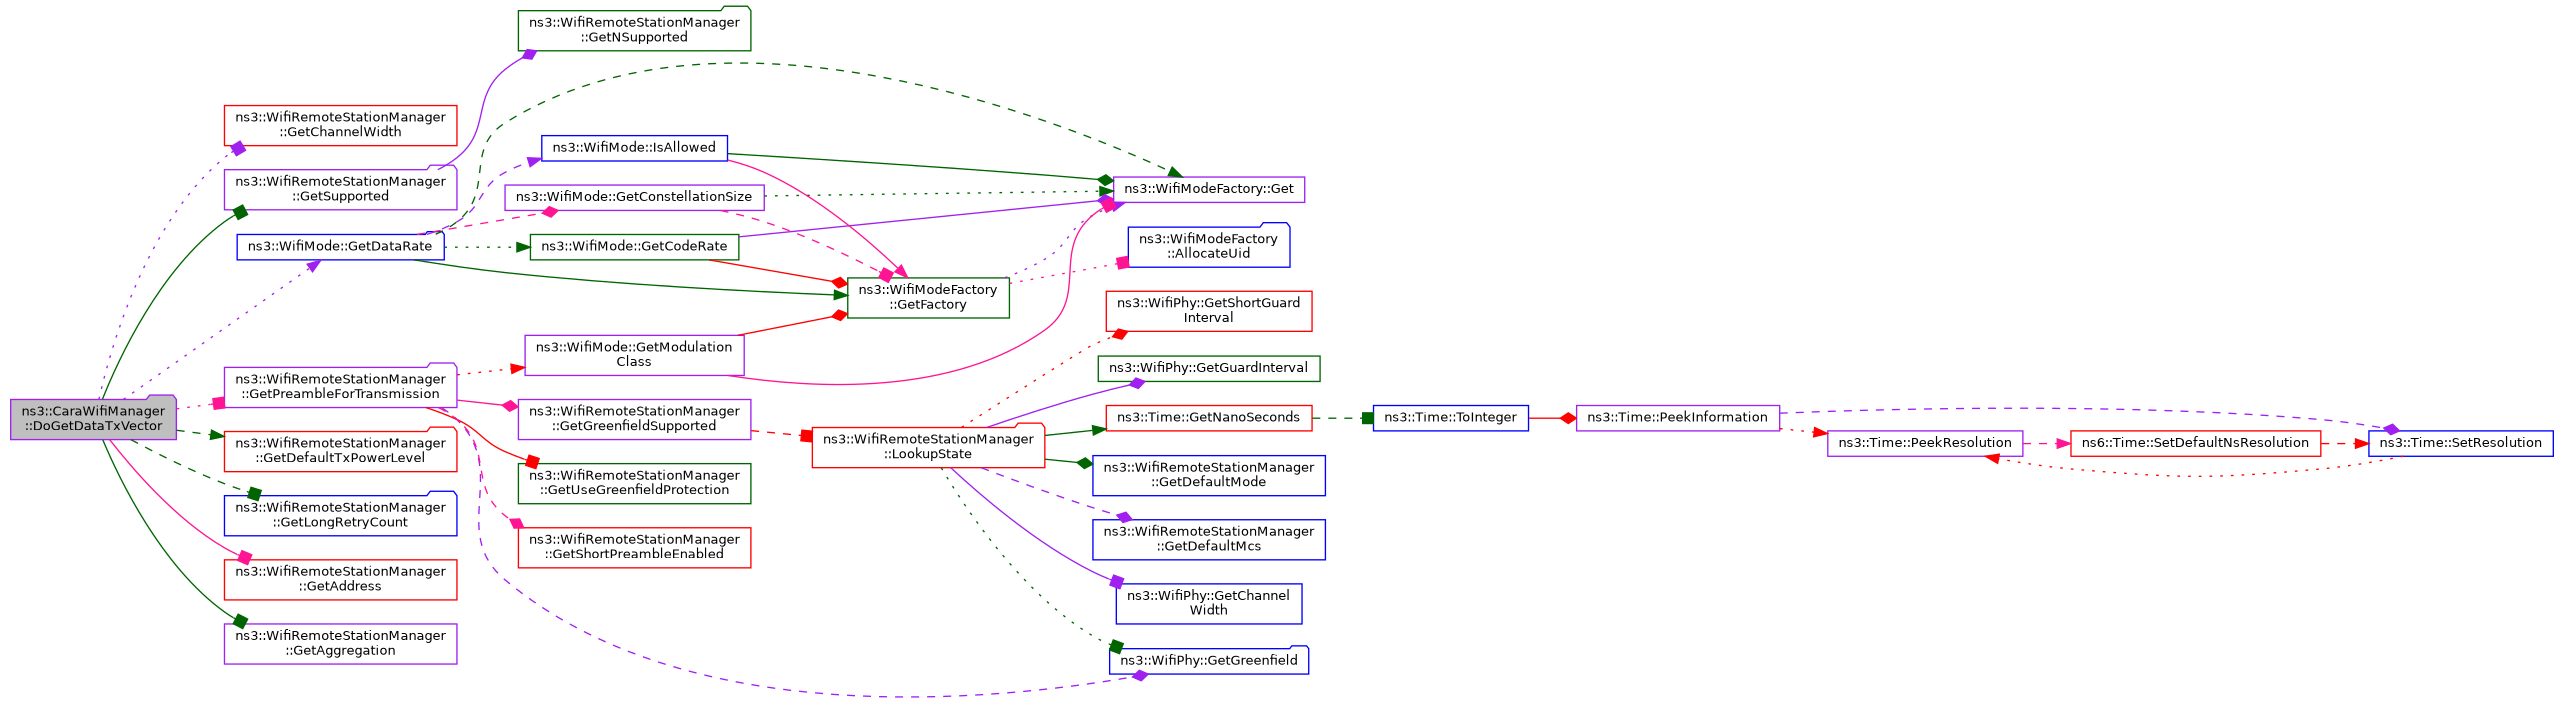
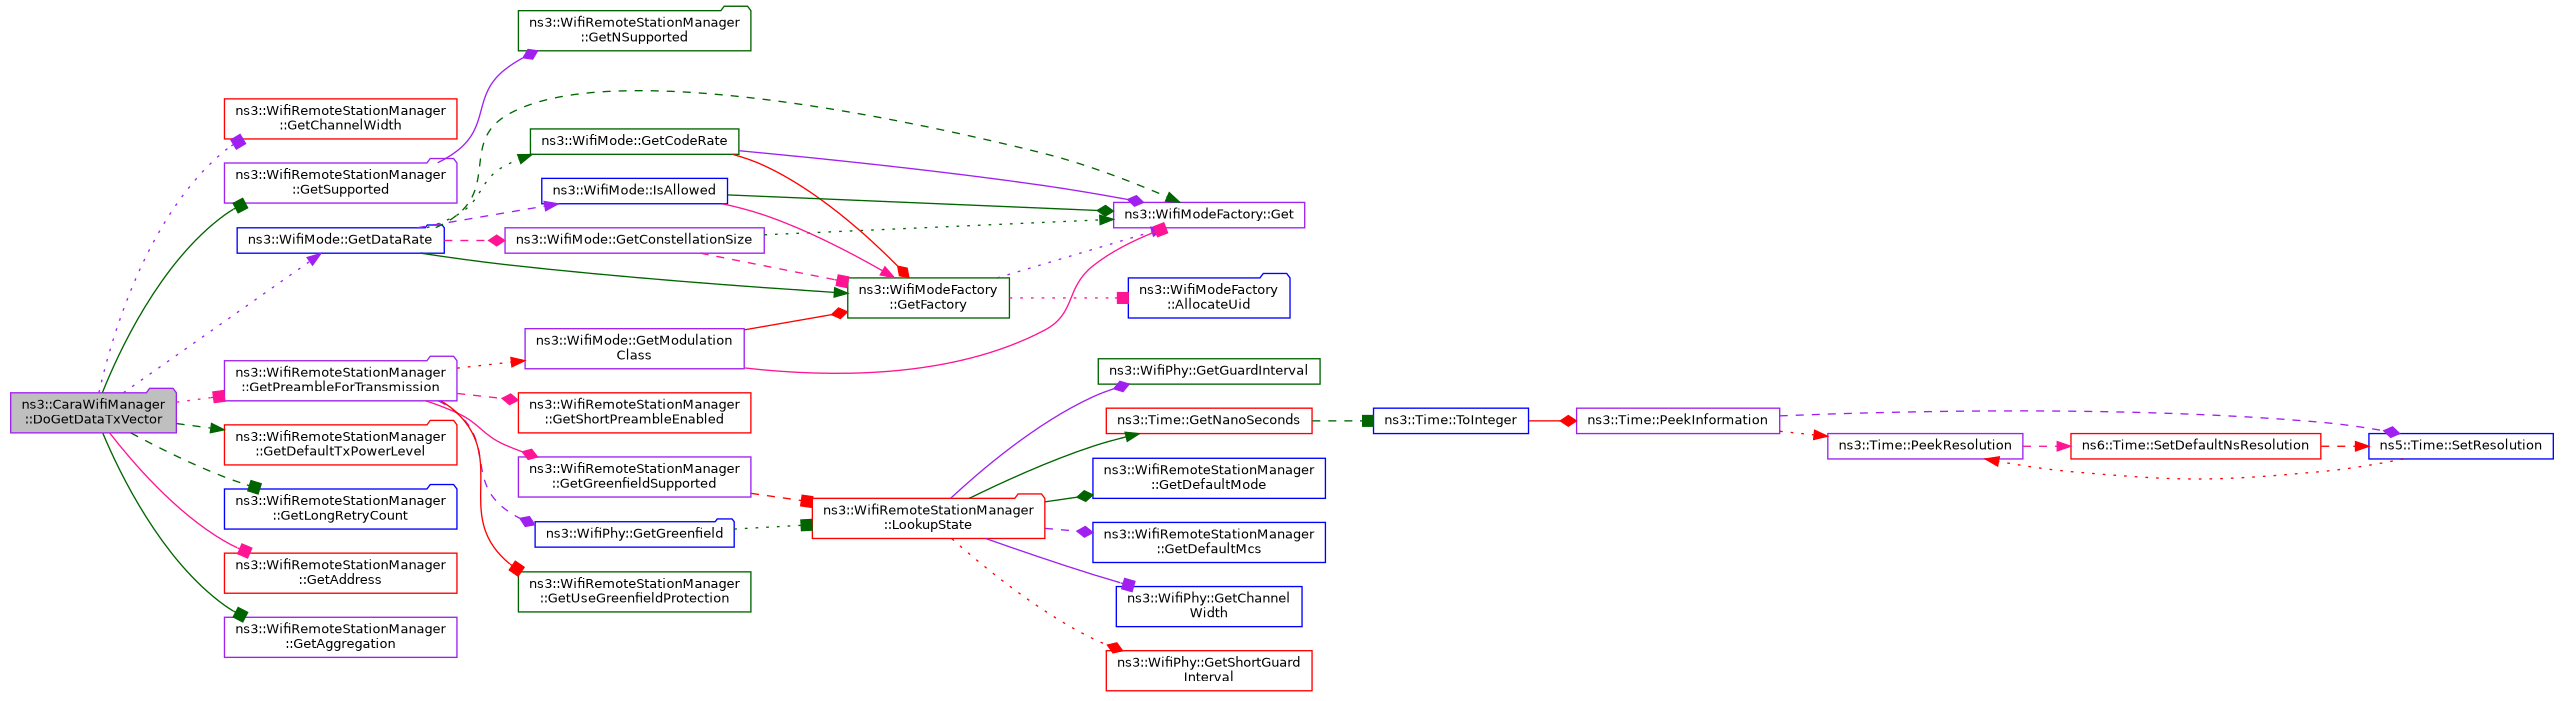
  digraph {
    rankdir=LR
    node [color=purple fillcolor=white fontname=Helvetica fontsize=10 shape=box style=filled]
    edge [arrowhead=normal color=darkgreen fontname=Helvetica fontsize=10 labelfontname=Helvetica labelfontsize=10 style=solid]
    n1 [fillcolor=grey75 fontcolor=black height=0.2 label="ns3::CaraWifiManager\l::DoGetDataTxVector" shape=folder width=0.4]
    n2 [color=red height=0.2 label="ns3::WifiRemoteStationManager\l::GetChannelWidth" width=0.4]
    n3 [height=0.2 label="ns3::WifiRemoteStationManager\l::GetSupported" shape=folder width=0.4]
    n4 [color=blue height=0.2 label="ns3::WifiMode::GetDataRate" shape=folder width=0.4]
    n5 [color=red height=0.2 label="ns3::WifiRemoteStationManager\l::GetDefaultTxPowerLevel" shape=folder width=0.4]
    n6 [color=blue height=0.2 label="ns3::WifiRemoteStationManager\l::GetLongRetryCount" shape=folder width=0.4]
    n7 [height=0.2 label="ns3::WifiRemoteStationManager\l::GetPreambleForTransmission" shape=folder width=0.4]
    n8 [color=red height=0.2 label="ns3::WifiRemoteStationManager\l::GetAddress" width=0.4]
    n9 [height=0.2 label="ns3::WifiRemoteStationManager\l::GetAggregation" width=0.4]
    n10 [color=darkgreen height=0.2 label="ns3::WifiRemoteStationManager\l::GetNSupported" shape=folder width=0.4]
    n11 [color=darkgreen height=0.2 label="ns3::WifiModeFactory\l::GetFactory" width=0.4]
    n12 [height=0.2 label="ns3::WifiModeFactory::Get" width=0.4]
    n13 [height=0.2 label="ns3::WifiMode::GetConstellationSize" width=0.4]
    n14 [color=darkgreen height=0.2 label="ns3::WifiMode::GetCodeRate" width=0.4]
    n15 [color=blue height=0.2 label="ns3::WifiMode::IsAllowed" width=0.4]
    n16 [height=0.2 label="ns3::WifiMode::GetModulation\lClass" width=0.4]
    n17 [color=blue height=0.2 label="ns3::WifiPhy::GetGreenfield" shape=folder width=0.4]
    n18 [height=0.2 label="ns3::WifiRemoteStationManager\l::GetGreenfieldSupported" width=0.4]
    n19 [color=darkgreen height=0.2 label="ns3::WifiRemoteStationManager\l::GetUseGreenfieldProtection" width=0.4]
    n20 [color=red height=0.2 label="ns3::WifiRemoteStationManager\l::GetShortPreambleEnabled" width=0.4]
    n21 [color=blue height=0.2 label="ns3::WifiModeFactory\l::AllocateUid" shape=folder width=0.4]
    n22 [color=red height=0.2 label="ns3::WifiRemoteStationManager\l::LookupState" shape=folder width=0.4]
    n23 [color=blue height=0.2 label="ns3::WifiRemoteStationManager\l::GetDefaultMode" width=0.4]
    n24 [color=blue height=0.2 label="ns3::WifiRemoteStationManager\l::GetDefaultMcs" width=0.4]
    n25 [color=blue height=0.2 label="ns3::WifiPhy::GetChannel\lWidth" width=0.4]
    n26 [color=red height=0.2 label="ns3::WifiPhy::GetShortGuard\lInterval" width=0.4]
    n27 [color=darkgreen height=0.2 label="ns3::WifiPhy::GetGuardInterval" width=0.4]
    n28 [color=red height=0.2 label="ns3::Time::GetNanoSeconds" width=0.4]
    n29 [color=blue height=0.2 label="ns3::Time::ToInteger" width=0.4]
    n30 [height=0.2 label="ns3::Time::PeekInformation" width=0.4]
    n31 [height=0.2 label="ns3::Time::PeekResolution" width=0.4]
-   n32 [color=blue height=0.2 label="ns3::Time::SetResolution" width=0.4]
+   n32 [color=blue height=0.2 label="ns5::Time::SetResolution" width=0.4]
    n33 [color=red height=0.2 label="ns6::Time::SetDefaultNsResolution" width=0.4]
    n1 -> n2 [arrowhead=box color=purple style=dotted]
    n1 -> n3 [arrowhead=box]
    n1 -> n4 [color=purple style=dotted]
    n1 -> n5 [style=dashed]
    n1 -> n6 [arrowhead=box style=dashed]
    n1 -> n7 [arrowhead=box color=deeppink style=dotted]
    n1 -> n8 [arrowhead=box color=deeppink]
    n1 -> n9 [arrowhead=box]
    n3 -> n10 [arrowhead=diamond color=purple]
    n4 -> n11
    n4 -> n12 [style=dashed]
    n4 -> n13 [arrowhead=diamond color=deeppink style=dashed]
    n4 -> n14 [style=dotted]
    n4 -> n15 [color=purple style=dashed]
    n7 -> n16 [color=red style=dotted]
    n7 -> n17 [arrowhead=diamond color=purple style=dashed]
    n7 -> n18 [arrowhead=diamond color=deeppink]
    n7 -> n19 [arrowhead=box color=red]
    n7 -> n20 [arrowhead=diamond color=deeppink style=dashed]
    n11 -> n12 [color=purple style=dotted]
    n11 -> n21 [arrowhead=box color=deeppink style=dotted]
    n13 -> n11 [arrowhead=box color=deeppink style=dashed]
    n13 -> n12 [style=dotted]
    n14 -> n11 [arrowhead=diamond color=red]
    n14 -> n12 [arrowhead=diamond color=purple]
    n15 -> n11 [color=deeppink]
    n15 -> n12 [arrowhead=diamond]
    n16 -> n11 [arrowhead=diamond color=red]
    n16 -> n12 [arrowhead=box color=deeppink]
    n18 -> n22 [arrowhead=box color=red style=dashed]
-   n22 -> n17 [arrowhead=box style=dotted]
+   n17 -> n22 [arrowhead=box style=dotted]
    n22 -> n23 [arrowhead=diamond]
    n22 -> n24 [arrowhead=diamond color=purple style=dashed]
    n22 -> n25 [arrowhead=box color=purple]
    n22 -> n26 [arrowhead=diamond color=red style=dotted]
    n22 -> n27 [arrowhead=diamond color=purple]
    n22 -> n28
    n28 -> n29 [arrowhead=box style=dashed]
    n29 -> n30 [arrowhead=diamond color=red]
    n30 -> n31 [color=red style=dotted]
    n30 -> n32 [arrowhead=diamond color=purple style=dashed]
    n31 -> n33 [color=deeppink style=dashed]
    n32 -> n31 [color=red style=dotted]
    n33 -> n32 [color=red style=dashed]
  }
